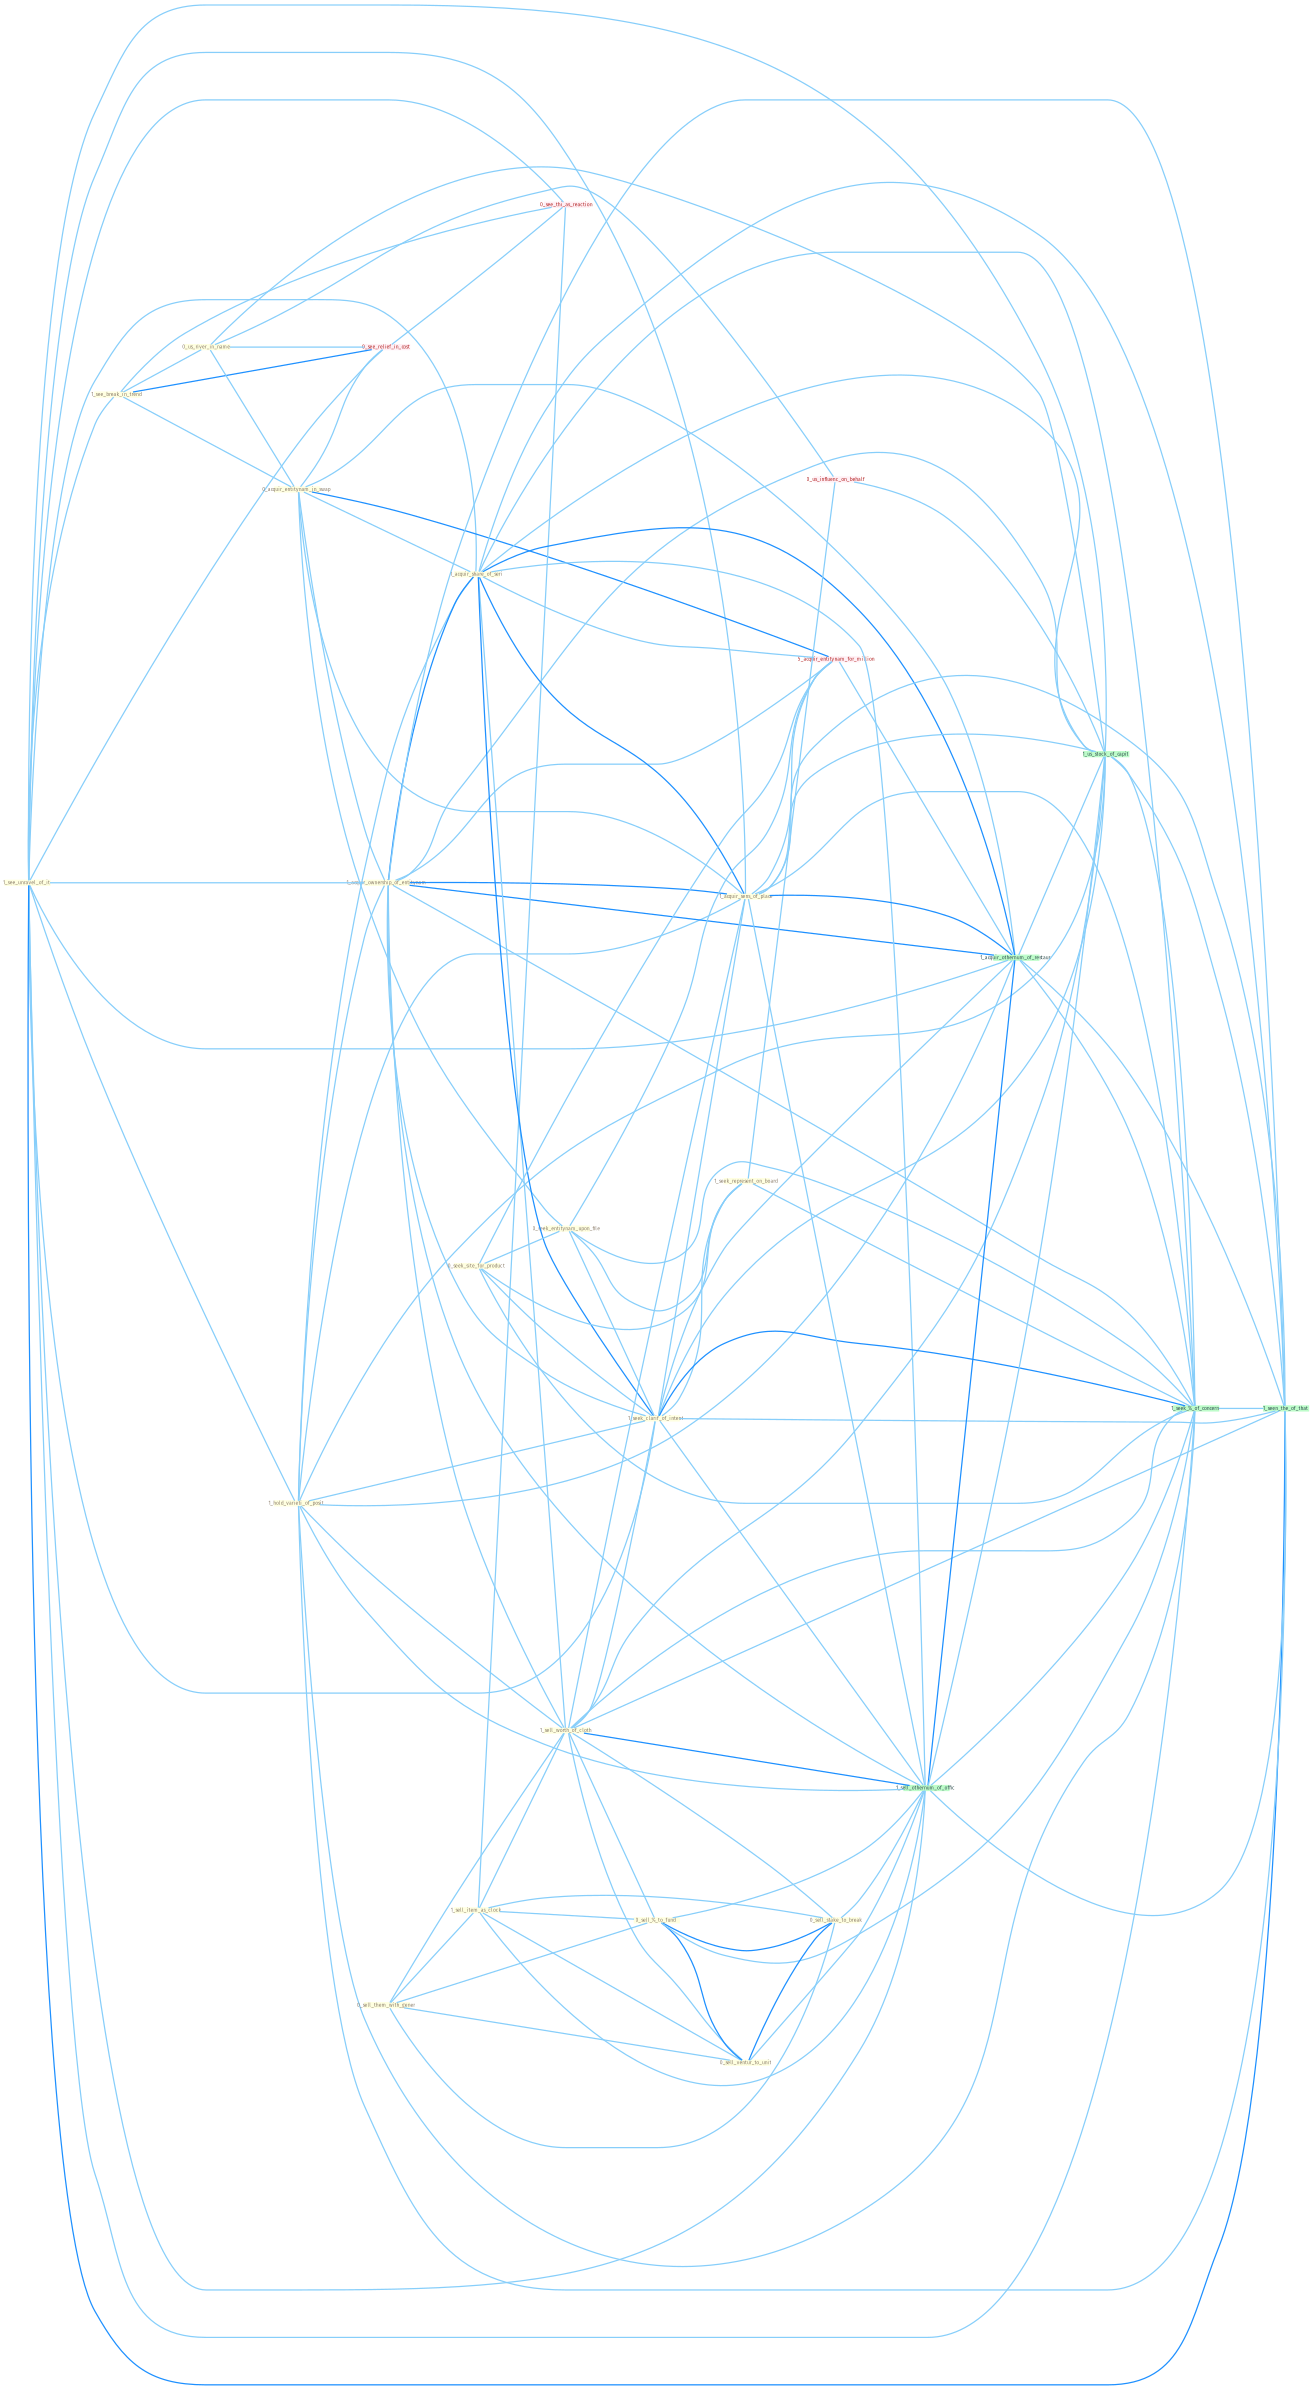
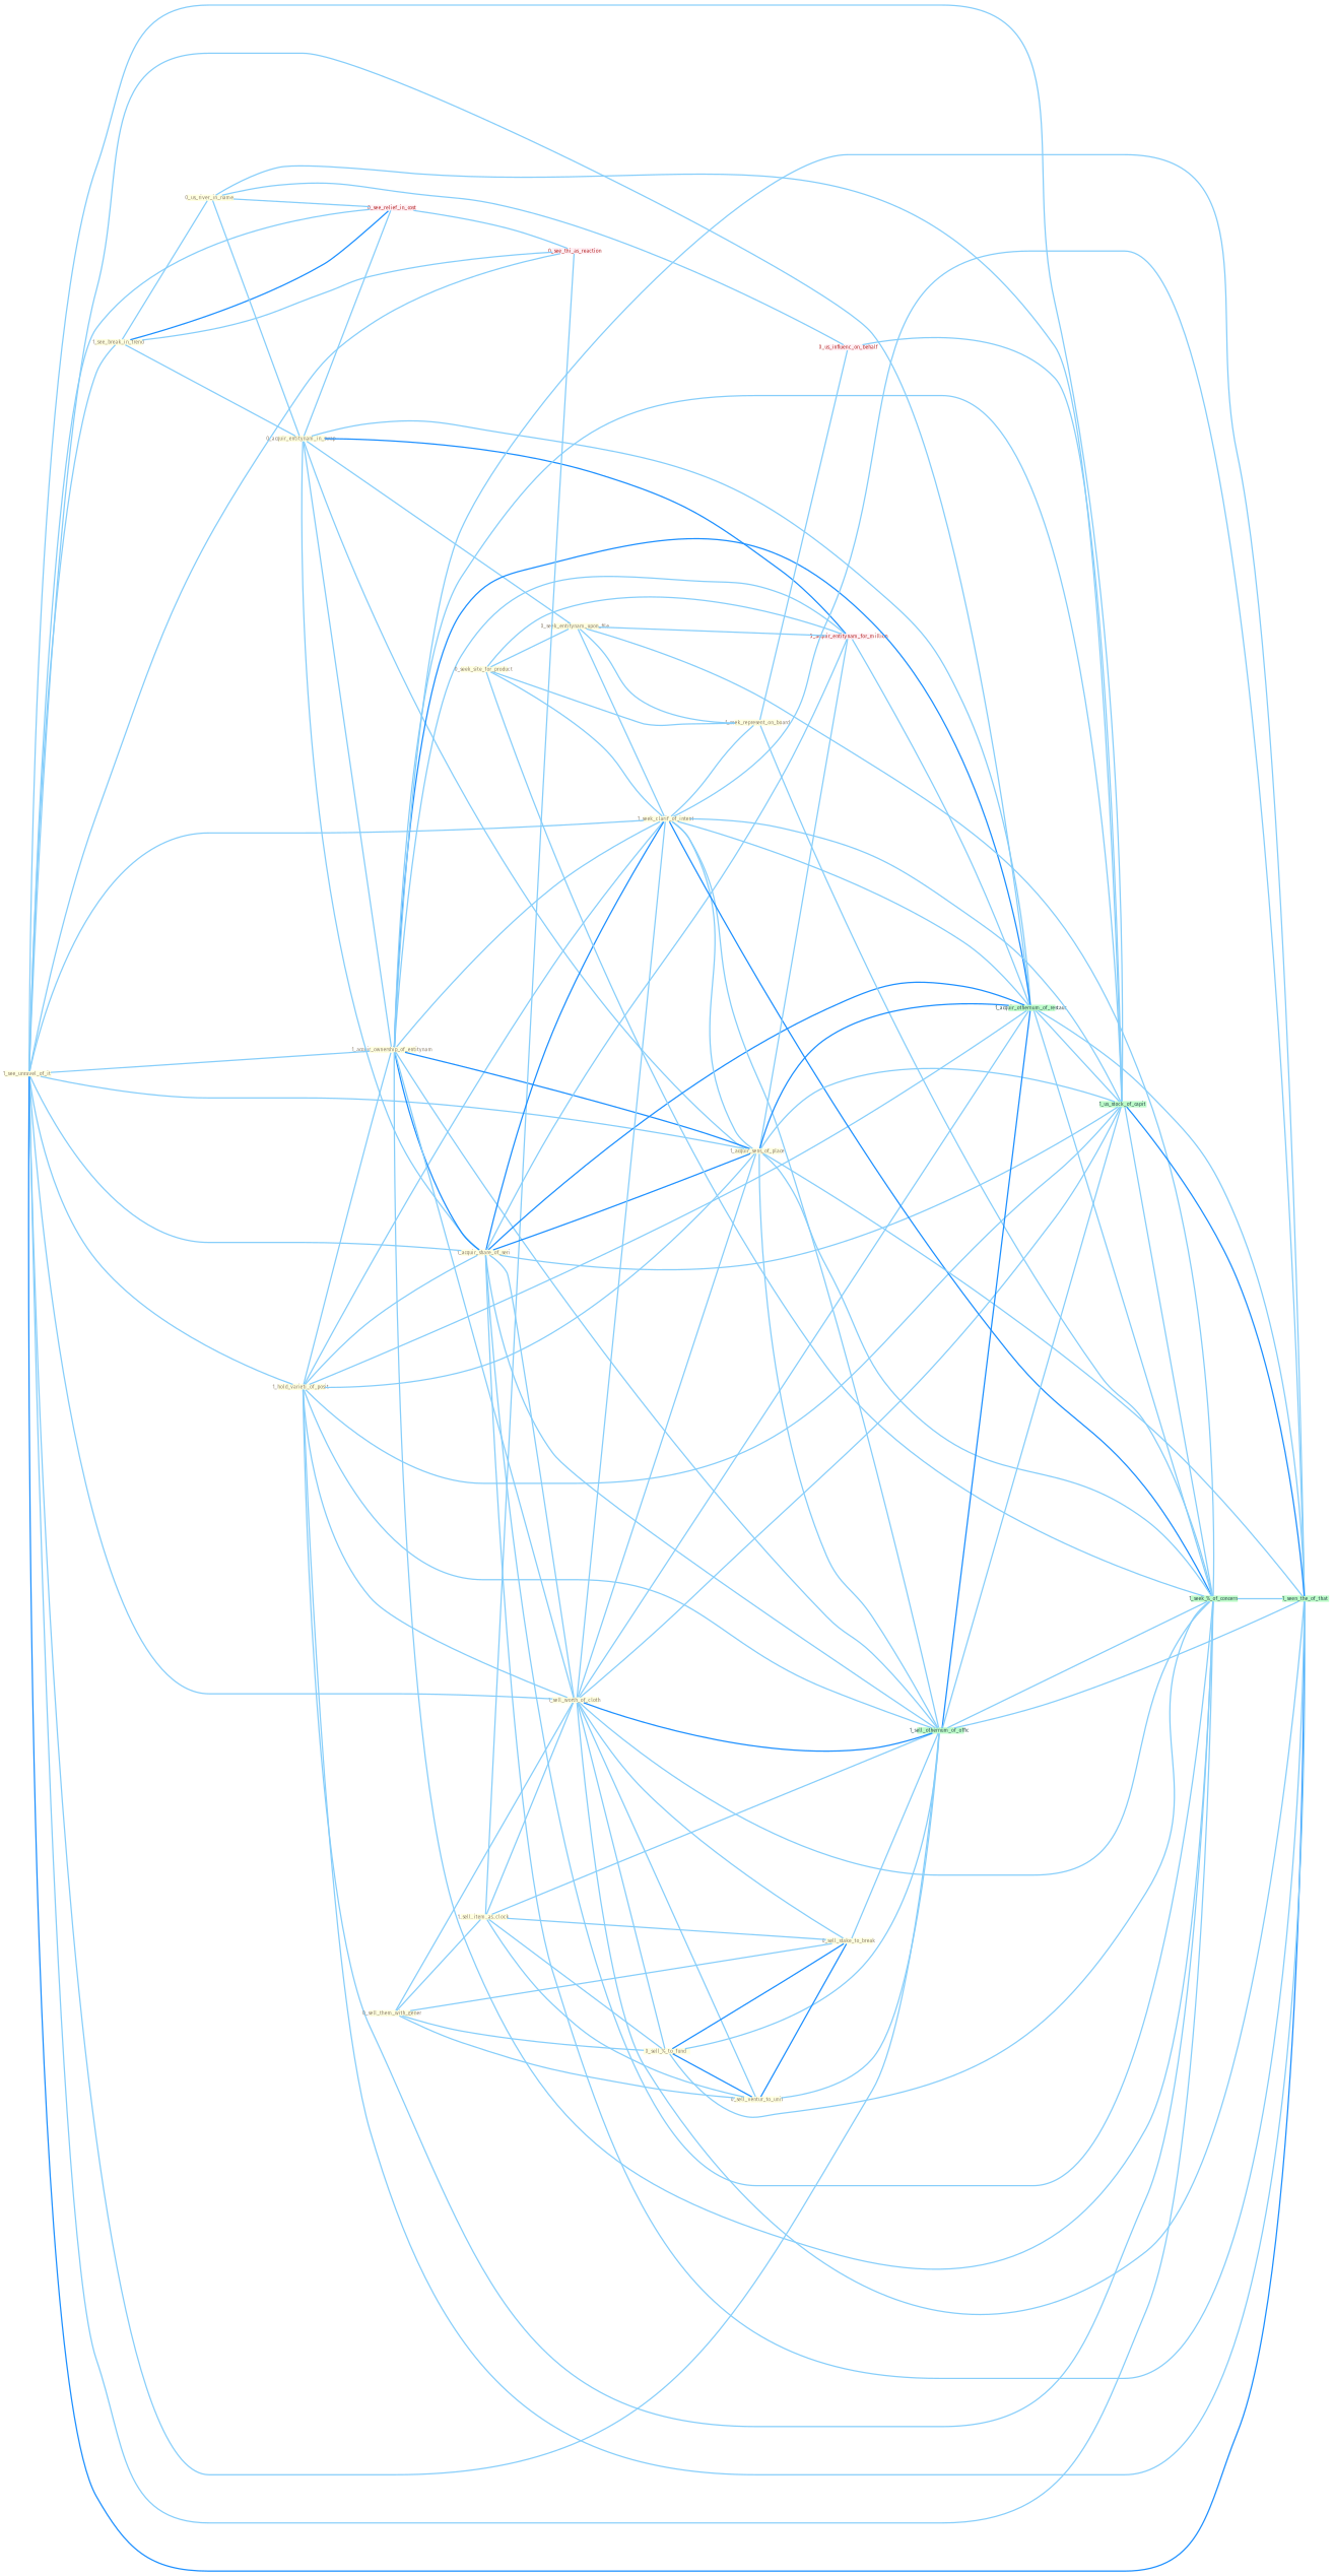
  graph {
    fontname="Fira Sans"
    rankdir=LR
    node [color="#ffffe0" fixedsize=true fontcolor="#8b7d6b" fontname="Fira Sans" fontsize=4 shape=polygon style=filled]
    edge [color="#87cefa" fontname="Fira Sans" w=1]
    "1_see_unravel_of_it " [height=.06 width=.5]
    "1_see_break_in_trend " [height=.06 width=.5]
    "0_us_river_in_name " [height=.06 width=.5]
    "1_hold_varieti_of_posit " [height=.06 width=.5]
    "0_acquir_entitynam_in_swap " [height=.06 width=.5]
    "1_acquir_ownership_of_entitynam " [height=.06 width=.5]
    "0_sell_them_with_gener " [height=.06 width=.5]
    "1_sell_item_as_clock " [height=.06 width=.5]
    "1_acquir_share_of_seri " [height=.06 width=.5]
    "1_sell_worth_of_cloth " [height=.06 width=.5]
    "0_seek_site_for_product " [height=.06 width=.5]
    "0_sell_%_to_fund " [height=.06 width=.5]
    "0_sell_ventur_to_unit " [height=.06 width=.5]
    "0_seek_entitynam_upon_file " [height=.06 width=.5]
    "1_seek_clarif_of_intent " [height=.06 width=.5]
    n16 [height=.06 label="0_sell_stake_to_break" width=.5]
    "1_seek_represent_on_board " [height=.06 width=.5]
    "1_acquir_sens_of_place " [height=.06 width=.5]
    n19 [color="#fff0f5" fontcolor="#b22222" height=.06 label="5_acquir_entitynam_for_million" width=.5]
    "0_us_influenc_on_behalf " [color="#fff0f5" fontcolor="#b22222" height=.06 width=.5]
    "0_see_relief_in_cost " [color="#fff0f5" fontcolor="#b22222" height=.06 width=.5]
    "0_see_thi_as_reaction " [color="#fff0f5" fontcolor="#b22222" height=.06 width=.5]
    "1_sell_othernum_of_offic " [color="#BDFCC9" fontcolor="#2f4f4f" height=.06 width=.5]
    "1_acquir_othernum_of_restaur " [color="#BDFCC9" fontcolor="#2f4f4f" height=.06 width=.5]
    "1_us_stock_of_capit " [color="#BDFCC9" fontcolor="#2f4f4f" height=.06 width=.5]
    "1_seek_%_of_concern " [color="#BDFCC9" fontcolor="#2f4f4f" height=.06 width=.5]
    "1_seen_the_of_that " [color="#BDFCC9" fontcolor="#2f4f4f" height=.06 width=.5]
    subgraph sub_1 {
      "1_see_unravel_of_it "
      "1_see_break_in_trend "
      "0_us_river_in_name "
      "1_hold_varieti_of_posit "
      "0_acquir_entitynam_in_swap "
      "1_acquir_ownership_of_entitynam "
      "0_sell_them_with_gener "
      "1_sell_item_as_clock "
      "1_acquir_share_of_seri "
      "1_sell_worth_of_cloth "
      "0_seek_site_for_product "
      "0_sell_%_to_fund "
      "0_sell_ventur_to_unit "
      "0_seek_entitynam_upon_file "
      "1_seek_clarif_of_intent "
      n16
      "1_seek_represent_on_board "
      "1_acquir_sens_of_place "
    }
    subgraph sub_2 {
      n19
      "0_us_influenc_on_behalf "
      "0_see_relief_in_cost "
      "0_see_thi_as_reaction "
    }
    "1_see_unravel_of_it " -- "1_see_break_in_trend "
    "1_see_unravel_of_it " -- "1_hold_varieti_of_posit "
    "1_see_unravel_of_it " -- "1_acquir_ownership_of_entitynam "
    "1_see_unravel_of_it " -- "1_acquir_share_of_seri "
+   "1_see_unravel_of_it " -- "1_sell_worth_of_cloth "
    "1_see_unravel_of_it " -- "1_seek_clarif_of_intent "
    "1_see_unravel_of_it " -- "1_acquir_sens_of_place "
    "1_see_unravel_of_it " -- "0_see_relief_in_cost "
    "1_see_unravel_of_it " -- "0_see_thi_as_reaction "
    "1_see_unravel_of_it " -- "1_sell_othernum_of_offic "
    "1_see_unravel_of_it " -- "1_acquir_othernum_of_restaur "
    "1_see_unravel_of_it " -- "1_us_stock_of_capit "
    "1_see_unravel_of_it " -- "1_seek_%_of_concern "
    "1_see_unravel_of_it " -- "1_seen_the_of_that " [color="#1e90ff"]
    "1_see_break_in_trend " -- "0_us_river_in_name "
    "1_see_break_in_trend " -- "0_acquir_entitynam_in_swap "
    "1_see_break_in_trend " -- "0_see_relief_in_cost " [color="#1e90ff" w=2]
    "1_see_break_in_trend " -- "0_see_thi_as_reaction "
    "0_us_river_in_name " -- "0_acquir_entitynam_in_swap "
    "0_us_river_in_name " -- "0_us_influenc_on_behalf "
    "0_us_river_in_name " -- "0_see_relief_in_cost "
    "0_us_river_in_name " -- "1_us_stock_of_capit "
    "1_hold_varieti_of_posit " -- "1_acquir_ownership_of_entitynam "
    "1_hold_varieti_of_posit " -- "1_acquir_share_of_seri "
    "1_hold_varieti_of_posit " -- "1_sell_worth_of_cloth "
    "1_hold_varieti_of_posit " -- "1_seek_clarif_of_intent "
    "1_hold_varieti_of_posit " -- "1_acquir_sens_of_place "
    "1_hold_varieti_of_posit " -- "1_sell_othernum_of_offic "
    "1_hold_varieti_of_posit " -- "1_acquir_othernum_of_restaur "
    "1_hold_varieti_of_posit " -- "1_us_stock_of_capit "
    "1_hold_varieti_of_posit " -- "1_seek_%_of_concern "
    "1_hold_varieti_of_posit " -- "1_seen_the_of_that "
    "0_acquir_entitynam_in_swap " -- "1_acquir_ownership_of_entitynam "
    "0_acquir_entitynam_in_swap " -- "1_acquir_share_of_seri "
    "0_acquir_entitynam_in_swap " -- "0_seek_entitynam_upon_file "
    "0_acquir_entitynam_in_swap " -- "1_acquir_sens_of_place "
    "0_acquir_entitynam_in_swap " -- n19 [color="#1e90ff" w=2]
    "0_acquir_entitynam_in_swap " -- "0_see_relief_in_cost "
    "0_acquir_entitynam_in_swap " -- "1_acquir_othernum_of_restaur "
    "1_acquir_ownership_of_entitynam " -- "1_acquir_share_of_seri " [color="#1e90ff" w=2]
    "1_acquir_ownership_of_entitynam " -- "1_sell_worth_of_cloth "
    "1_acquir_ownership_of_entitynam " -- "1_seek_clarif_of_intent "
    "1_acquir_ownership_of_entitynam " -- "1_acquir_sens_of_place " [color="#1e90ff" w=2]
    "1_acquir_ownership_of_entitynam " -- n19
    "1_acquir_ownership_of_entitynam " -- "1_sell_othernum_of_offic "
    "1_acquir_ownership_of_entitynam " -- "1_acquir_othernum_of_restaur " [color="#1e90ff" w=2]
    "1_acquir_ownership_of_entitynam " -- "1_us_stock_of_capit "
    "1_acquir_ownership_of_entitynam " -- "1_seek_%_of_concern "
    "1_acquir_ownership_of_entitynam " -- "1_seen_the_of_that "
    "0_sell_them_with_gener " -- "1_sell_item_as_clock "
    "0_sell_them_with_gener " -- "1_sell_worth_of_cloth "
    "0_sell_them_with_gener " -- "0_sell_%_to_fund "
    "0_sell_them_with_gener " -- "0_sell_ventur_to_unit "
    "0_sell_them_with_gener " -- n16
    "1_sell_item_as_clock " -- "1_sell_worth_of_cloth "
    "1_sell_item_as_clock " -- "0_sell_%_to_fund "
    "1_sell_item_as_clock " -- "0_sell_ventur_to_unit "
    "1_sell_item_as_clock " -- n16
    "1_sell_item_as_clock " -- "0_see_thi_as_reaction "
    "1_sell_item_as_clock " -- "1_sell_othernum_of_offic "
    "1_acquir_share_of_seri " -- "1_sell_worth_of_cloth "
    "1_acquir_share_of_seri " -- "1_seek_clarif_of_intent " [color="#1e90ff"]
    "1_acquir_share_of_seri " -- "1_acquir_sens_of_place " [color="#1e90ff" w=2]
    "1_acquir_share_of_seri " -- n19
    "1_acquir_share_of_seri " -- "1_sell_othernum_of_offic "
    "1_acquir_share_of_seri " -- "1_acquir_othernum_of_restaur " [color="#1e90ff" w=2]
    "1_acquir_share_of_seri " -- "1_us_stock_of_capit "
    "1_acquir_share_of_seri " -- "1_seek_%_of_concern "
    "1_acquir_share_of_seri " -- "1_seen_the_of_that "
    "1_sell_worth_of_cloth " -- "0_sell_%_to_fund "
    "1_sell_worth_of_cloth " -- "0_sell_ventur_to_unit "
    "1_sell_worth_of_cloth " -- "1_seek_clarif_of_intent "
    "1_sell_worth_of_cloth " -- n16
    "1_sell_worth_of_cloth " -- "1_acquir_sens_of_place "
    "1_sell_worth_of_cloth " -- "1_sell_othernum_of_offic " [color="#1e90ff" w=2]
+   "1_sell_worth_of_cloth " -- "1_acquir_othernum_of_restaur "
    "1_sell_worth_of_cloth " -- "1_us_stock_of_capit "
    "1_sell_worth_of_cloth " -- "1_seek_%_of_concern "
    "1_sell_worth_of_cloth " -- "1_seen_the_of_that "
    "0_seek_site_for_product " -- "0_seek_entitynam_upon_file "
    "0_seek_site_for_product " -- "1_seek_clarif_of_intent "
    "0_seek_site_for_product " -- "1_seek_represent_on_board "
    "0_seek_site_for_product " -- n19
    "0_seek_site_for_product " -- "1_seek_%_of_concern "
    "0_sell_%_to_fund " -- "0_sell_ventur_to_unit " [color="#1e90ff" w=2]
    "0_sell_%_to_fund " -- n16 [color="#1e90ff" w=2]
    "0_sell_%_to_fund " -- "1_sell_othernum_of_offic "
    "0_sell_%_to_fund " -- "1_seek_%_of_concern "
    "0_sell_ventur_to_unit " -- n16 [color="#1e90ff" w=2]
    "0_sell_ventur_to_unit " -- "1_sell_othernum_of_offic "
    "0_seek_entitynam_upon_file " -- "1_seek_clarif_of_intent "
    "0_seek_entitynam_upon_file " -- "1_seek_represent_on_board "
    "0_seek_entitynam_upon_file " -- n19
    "0_seek_entitynam_upon_file " -- "1_seek_%_of_concern "
    "1_seek_clarif_of_intent " -- "1_seek_represent_on_board "
    "1_seek_clarif_of_intent " -- "1_acquir_sens_of_place "
    "1_seek_clarif_of_intent " -- "1_sell_othernum_of_offic "
    "1_seek_clarif_of_intent " -- "1_acquir_othernum_of_restaur "
    "1_seek_clarif_of_intent " -- "1_us_stock_of_capit "
    "1_seek_clarif_of_intent " -- "1_seek_%_of_concern " [color="#1e90ff" w=2]
    "1_seek_clarif_of_intent " -- "1_seen_the_of_that "
    n16 -- "1_sell_othernum_of_offic "
    "1_seek_represent_on_board " -- "0_us_influenc_on_behalf "
    "1_seek_represent_on_board " -- "1_seek_%_of_concern "
    "1_acquir_sens_of_place " -- n19
    "1_acquir_sens_of_place " -- "1_sell_othernum_of_offic "
    "1_acquir_sens_of_place " -- "1_acquir_othernum_of_restaur " [color="#1e90ff" w=2]
    "1_acquir_sens_of_place " -- "1_us_stock_of_capit "
    "1_acquir_sens_of_place " -- "1_seek_%_of_concern "
    "1_acquir_sens_of_place " -- "1_seen_the_of_that "
    n19 -- "1_acquir_othernum_of_restaur "
    "0_us_influenc_on_behalf " -- "1_us_stock_of_capit "
    "0_see_relief_in_cost " -- "0_see_thi_as_reaction "
    "1_sell_othernum_of_offic " -- "1_acquir_othernum_of_restaur " [color="#1e90ff" w=2]
    "1_sell_othernum_of_offic " -- "1_us_stock_of_capit "
    "1_sell_othernum_of_offic " -- "1_seek_%_of_concern "
    "1_sell_othernum_of_offic " -- "1_seen_the_of_that "
    "1_acquir_othernum_of_restaur " -- "1_us_stock_of_capit "
    "1_acquir_othernum_of_restaur " -- "1_seek_%_of_concern "
    "1_acquir_othernum_of_restaur " -- "1_seen_the_of_that "
    "1_us_stock_of_capit " -- "1_seek_%_of_concern "
-   "1_us_stock_of_capit " -- "1_seen_the_of_that "
+   "1_us_stock_of_capit " -- "1_seen_the_of_that " [color="#1e90ff"]
    "1_seek_%_of_concern " -- "1_seen_the_of_that "
  }
